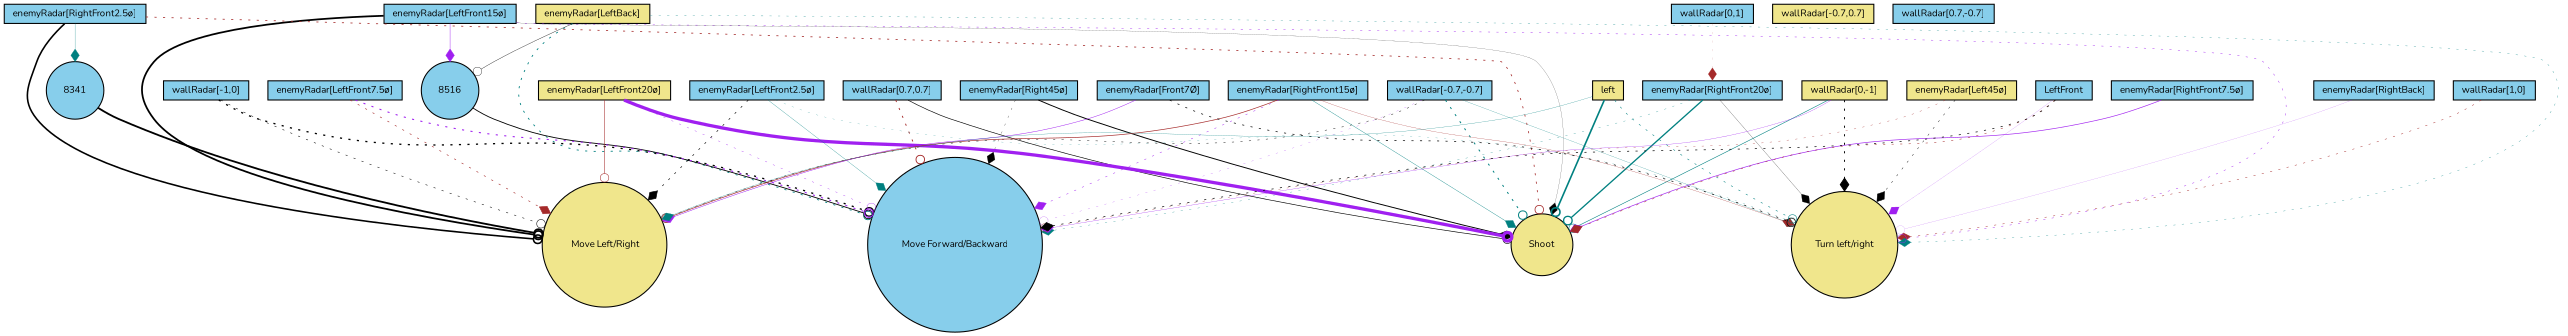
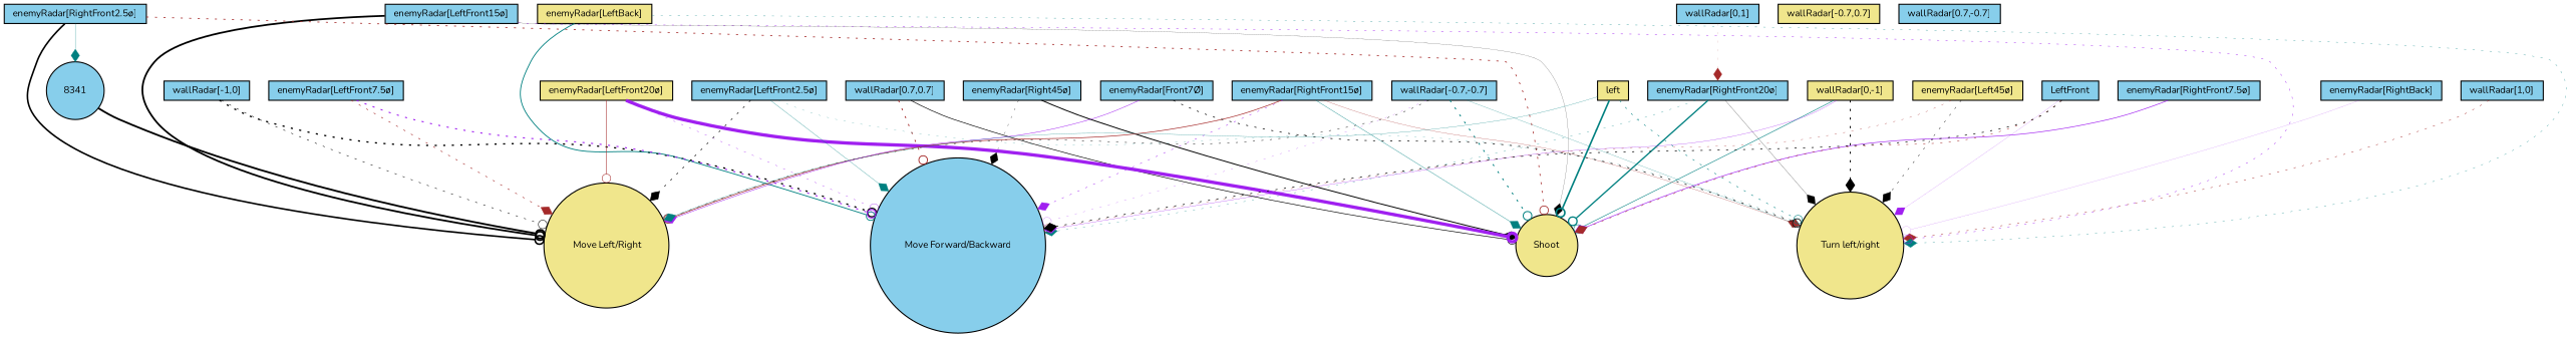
  digraph {
    fontname=Nunito
    node [fillcolor=skyblue fontname=Nunito fontsize=9 shape=box style=filled]
    edge [arrowhead=odot color=black fontname=Nunito style=dotted]
    "wallRadar[1,0]" [height=0.2 width=0.2]
    "Turn left/right" [fillcolor=khaki height=0.2 shape=circle width=0.2]
    "wallRadar[0,1]" [height=0.2 width=0.2]
    "enemyRadar[RightFront20ø]" [height=0.2 width=0.2]
    Shoot [fillcolor=khaki height=0.2 shape=circle width=0.2]
    "wallRadar[-1,0]" [height=0.2 width=0.2]
    "Move Forward/Backward" [height=0.2 shape=circle width=0.2]
    " Move Left/Right" [fillcolor=khaki height=0.2 shape=circle width=0.2]
    "wallRadar[0,-1]" [fillcolor=khaki height=0.2 width=0.2]
    "wallRadar[0.7,0.7]" [height=0.2 width=0.2]
    "wallRadar[-0.7,0.7]" [fillcolor=khaki height=0.2 width=0.2]
    "wallRadar[-0.7,-0.7]" [height=0.2 width=0.2]
    "wallRadar[0.7,-0.7]" [height=0.2 width=0.2]
    "enemyRadar[RightBack]" [height=0.2 width=0.2]
    "enemyRadar[LeftBack]" [fillcolor=khaki height=0.2 width=0.2]
-   8516 [height=0.2 shape=circle width=0.2]
    "enemyRadar[Right45ø]" [height=0.2 width=0.2]
    "enemyRadar[Left45ø]" [fillcolor=khaki height=0.2 width=0.2]
    "enemyRadar[LeftFront20ø]" [fillcolor=khaki height=0.2 width=0.2]
    "enemyRadar[RightFront15ø]" [height=0.2 width=0.2]
    "enemyRadar[LeftFront15ø]" [height=0.2 width=0.2]
    "enemyRadar[RightFront7.5ø]" [height=0.2 width=0.2]
    "enemyRadar[LeftFront7.5ø]" [height=0.2 width=0.2]
    "enemyRadar[RightFront2.5ø]" [height=0.2 width=0.2]
    8341 [height=0.2 shape=circle width=0.2]
    "enemyRadar[LeftFront2.5ø]" [height=0.2 width=0.2]
    "enemyRadar[Front7Ø]" [height=0.2 width=0.2]
    n28 [height=0.2 label=LeftFront width=0.2]
    n29 [fillcolor=khaki height=0.2 label=left width=0.2]
    "wallRadar[1,0]" -> "Turn left/right" [arrowhead=diamond color=brown penwidth=0.429597476999778]
    "wallRadar[0,1]" -> "enemyRadar[RightFront20ø]" [arrowhead=diamond color=brown penwidth=0.10366453679679015]
    "enemyRadar[RightFront20ø]" -> "Turn left/right" [arrowhead=diamond penwidth=0.1957303760034529 style=solid]
    "enemyRadar[RightFront20ø]" -> Shoot [color=teal penwidth=1.2377286634975622 style=solid]
    "enemyRadar[RightFront20ø]" -> "Move Forward/Backward" [arrowhead=diamond color=teal penwidth=0.2588877883234545]
    "wallRadar[-1,0]" -> "Move Forward/Backward" [penwidth=1.2527206657754137]
    "wallRadar[-1,0]" -> " Move Left/Right" [penwidth=0.48853886600892715]
    "wallRadar[0,-1]" -> "Turn left/right" [arrowhead=diamond penwidth=0.8871096684558232]
    "wallRadar[0,-1]" -> Shoot [color=teal penwidth=0.5306340552665387 style=solid]
    "wallRadar[0,-1]" -> "Move Forward/Backward" [arrowhead=diamond color=purple penwidth=0.2641392919019202 style=solid]
    "wallRadar[0.7,0.7]" -> Shoot [penwidth=0.5906848533222439 style=solid]
    "wallRadar[0.7,0.7]" -> "Move Forward/Backward" [color=brown penwidth=0.8562614087464449]
    "wallRadar[-0.7,-0.7]" -> "Turn left/right" [arrowhead=diamond color=teal penwidth=0.20442166926125754 style=solid]
    "wallRadar[-0.7,-0.7]" -> Shoot [color=teal penwidth=0.9371224942753459]
    "wallRadar[-0.7,-0.7]" -> "Move Forward/Backward" [color=purple penwidth=0.19619308720918846]
    "wallRadar[-0.7,-0.7]" -> " Move Left/Right" [penwidth=0.4064247115326082]
    "enemyRadar[RightBack]" -> "Turn left/right" [color=purple penwidth=0.1249409658563818 style=solid]
    "enemyRadar[LeftBack]" -> "Turn left/right" [arrowhead=diamond color=teal penwidth=0.2818649189527471]
-   "enemyRadar[LeftBack]" -> "Move Forward/Backward" [color=teal penwidth=0.8146290633530267]
-   "enemyRadar[LeftBack]" -> 8516 [penwidth=0.32389747164833516 style=solid]
-   8516 -> "Move Forward/Backward" [penwidth=0.8104894243863431 style=solid]
+   "enemyRadar[LeftBack]" -> "Move Forward/Backward" [color=teal penwidth=0.8146290633530267 style=solid]
    "enemyRadar[Right45ø]" -> Shoot [arrowhead=diamond penwidth=0.8979742697527905 style=solid]
    "enemyRadar[Right45ø]" -> "Move Forward/Backward" [arrowhead=diamond penwidth=0.24340067280107447]
    "enemyRadar[Left45ø]" -> "Turn left/right" [arrowhead=diamond penwidth=0.38663154003330114]
    "enemyRadar[Left45ø]" -> "Move Forward/Backward" [color=brown penwidth=0.2934852673553777]
    "enemyRadar[LeftFront20ø]" -> Shoot [color=purple penwidth=3.1002012470128877 style=solid]
    "enemyRadar[LeftFront20ø]" -> "Move Forward/Backward" [color=purple penwidth=0.3217437334664635]
    "enemyRadar[LeftFront20ø]" -> " Move Left/Right" [color=brown penwidth=0.49588942831317084 style=solid]
    "enemyRadar[RightFront15ø]" -> "Turn left/right" [arrowhead=diamond color=brown penwidth=0.23161398706453803 style=solid]
    "enemyRadar[RightFront15ø]" -> Shoot [arrowhead=diamond color=teal penwidth=0.337317488155504 style=solid]
    "enemyRadar[RightFront15ø]" -> "Move Forward/Backward" [arrowhead=diamond color=purple penwidth=0.42772432050727316]
    "enemyRadar[RightFront15ø]" -> " Move Left/Right" [color=brown penwidth=0.6357028069857613 style=solid]
    "enemyRadar[LeftFront15ø]" -> "Turn left/right" [color=purple penwidth=0.40501755560596464]
    "enemyRadar[LeftFront15ø]" -> Shoot [arrowhead=diamond penwidth=0.14728416624205878 style=solid]
    "enemyRadar[LeftFront15ø]" -> " Move Left/Right" [penwidth=1.6640329780650385 style=solid]
-   "enemyRadar[LeftFront15ø]" -> 8516 [arrowhead=diamond color=purple penwidth=0.39370035337102927 style=solid]
    "enemyRadar[RightFront7.5ø]" -> Shoot [arrowhead=diamond color=purple penwidth=0.6049403252004062 style=solid]
    "enemyRadar[LeftFront7.5ø]" -> "Move Forward/Backward" [color=purple penwidth=1.008174462219791]
    "enemyRadar[LeftFront7.5ø]" -> " Move Left/Right" [arrowhead=diamond color=brown penwidth=0.5730145802709739]
    "enemyRadar[RightFront2.5ø]" -> Shoot [color=brown penwidth=0.7434444854256685]
    "enemyRadar[RightFront2.5ø]" -> " Move Left/Right" [penwidth=1.5024700108544387 style=solid]
    "enemyRadar[RightFront2.5ø]" -> 8341 [arrowhead=diamond color=teal penwidth=0.247702684682526 style=solid]
    8341 -> " Move Left/Right" [penwidth=1.7108217989438672 style=solid]
    "enemyRadar[LeftFront2.5ø]" -> "Turn left/right" [color=teal penwidth=0.18175173353741986]
    "enemyRadar[LeftFront2.5ø]" -> "Move Forward/Backward" [arrowhead=diamond color=teal penwidth=0.26269333154727226 style=solid]
    "enemyRadar[LeftFront2.5ø]" -> " Move Left/Right" [arrowhead=diamond penwidth=0.6118392392620442]
    "enemyRadar[Front7Ø]" -> "Turn left/right" [penwidth=0.6438972596393461]
    "enemyRadar[Front7Ø]" -> " Move Left/Right" [arrowhead=diamond color=purple penwidth=0.44250277820446815 style=solid]
    n28 -> "Turn left/right" [arrowhead=diamond color=purple penwidth=0.1314023129871063 style=solid]
    n28 -> Shoot [arrowhead=diamond color=brown penwidth=0.4784595617277051]
    n28 -> "Move Forward/Backward" [arrowhead=diamond penwidth=0.641451290005665]
    n29 -> "Turn left/right" [color=teal penwidth=0.5232855036868119]
    n29 -> Shoot [color=teal penwidth=1.5190723570984856 style=solid]
    n29 -> " Move Left/Right" [arrowhead=diamond color=teal penwidth=0.2323035490326418 style=solid]
  }
